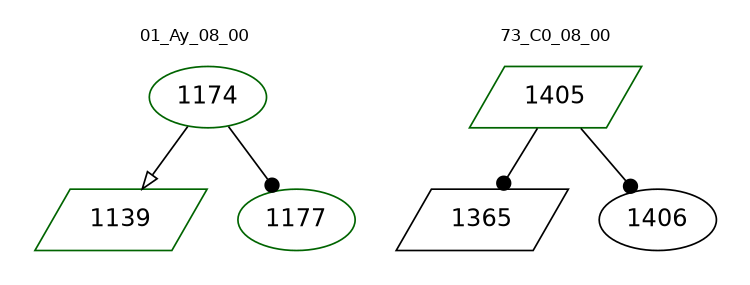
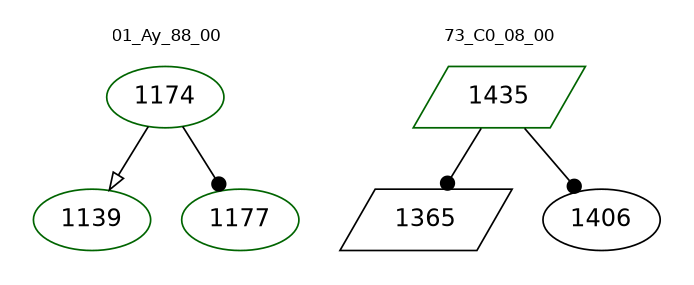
  digraph {
    fontname="DejaVu Sans"
    node [color=darkgreen fontname="DejaVu Sans" shape=ellipse]
    edge [arrowhead=dot color=black fontname="DejaVu Sans"]
    n1 [label=1174]
-   n2 [label=1139 shape=parallelogram]
+   n2 [label=1139]
    n3 [label=1177]
-   n4 [label=1405 shape=parallelogram]
+   n4 [label=1435 shape=parallelogram]
    n5 [color=black label=1365 shape=parallelogram]
    n6 [color=black label=1406]
    subgraph cluster_1 {
      color=white
      fontsize=10
-     label="01_Ay_08_00"
+     label="01_Ay_88_00"
      n1
      n2
      n3
    }
    subgraph cluster_2 {
      color=white
      fontsize=10
      label="73_C0_08_00"
      n4
      n5
      n6
    }
    n1 -> n2 [arrowhead=onormal]
    n1 -> n3
    n4 -> n5
    n4 -> n6
  }
